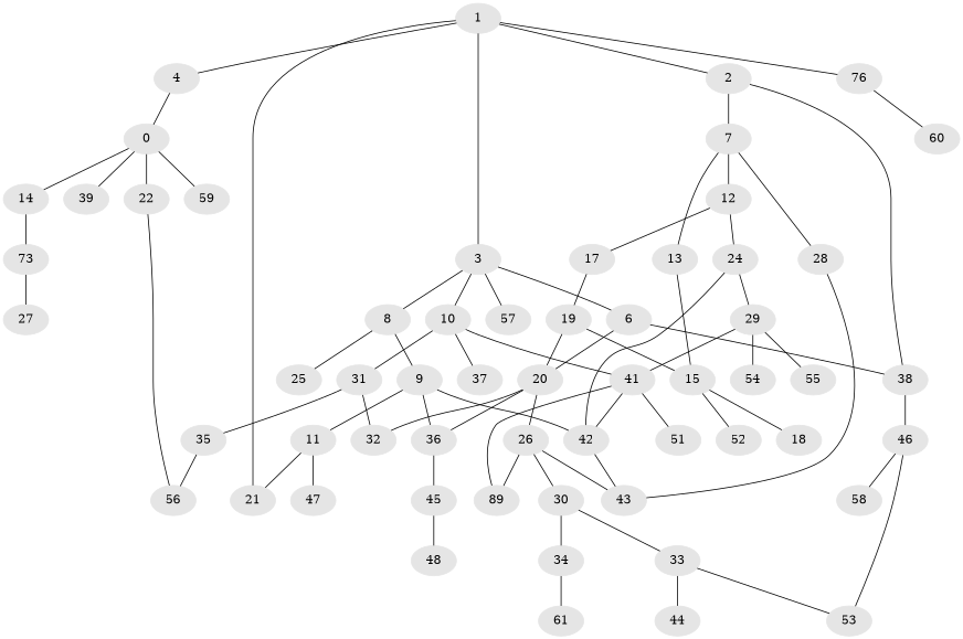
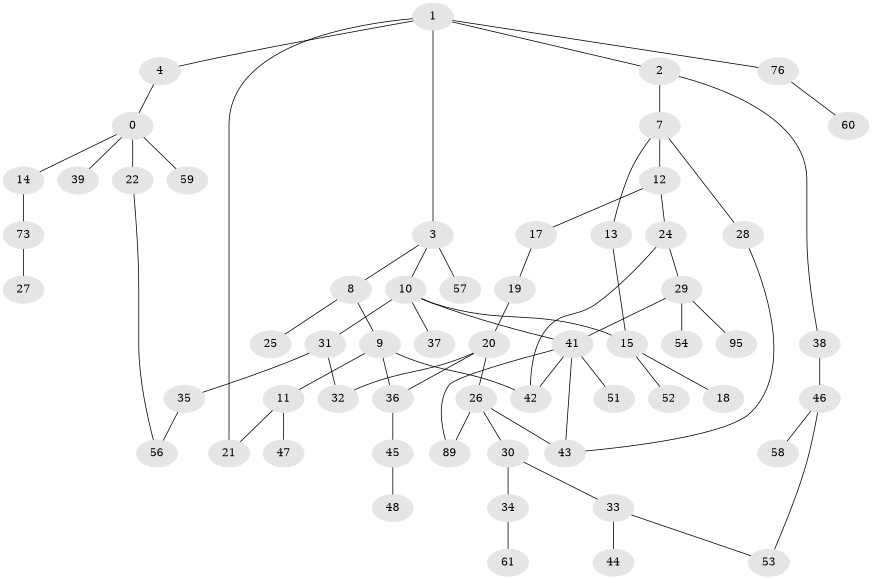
  graph {
    node [color=gray90 style=filled]
    1
    2
    3
    4
    n5 [label=76]
    21
    7
    38
-   6
    8
    10
    57
    n13 [label=0]
    60
    12
    13
    28
    46
    20
    9
    25
    15
    31
    37
    41
    14
    22
    39
    59
    n30 [label=73]
    56
    36
    26
    32
    17
    24
    43
    11
    42
    47
    45
    18
    52
    35
    n45 [label=89]
    51
    19
    29
    27
    30
    54
-   55
+   55 [label=95]
    33
    34
    44
    53
    61
    48
    58
    1 -- 2
    1 -- 3
    1 -- 4
    1 -- n5
    1 -- 21
    2 -- 7
    2 -- 38
-   3 -- 6
    3 -- 8
    3 -- 10
    3 -- 57
    4 -- n13
    n5 -- 60
    7 -- 12
    7 -- 13
    7 -- 28
    38 -- 46
-   6 -- 38
-   6 -- 20
    8 -- 9
    8 -- 25
-   19 -- 15
+   10 -- 15
    10 -- 31
    10 -- 37
    10 -- 41
    n13 -- 14
    n13 -- 22
    n13 -- 39
    n13 -- 59
    12 -- 17
    12 -- 24
    13 -- 15
    28 -- 43
    46 -- 53
    46 -- 58
    20 -- 36
    20 -- 26
    20 -- 32
    9 -- 36
    9 -- 11
    9 -- 42
    15 -- 18
    15 -- 52
    31 -- 32
    31 -- 35
    41 -- 42
    41 -- n45
    41 -- 51
    14 -- n30
    22 -- 56
    n30 -- 27
    36 -- 45
    26 -- 43
    26 -- n45
    26 -- 30
    17 -- 19
    24 -- 42
    24 -- 29
    11 -- 21
    11 -- 47
-   42 -- 43
+   41 -- 43
    45 -- 48
    35 -- 56
    19 -- 20
    29 -- 41
    29 -- 54
    29 -- 55
    30 -- 33
    30 -- 34
    33 -- 44
    33 -- 53
    34 -- 61
  }
